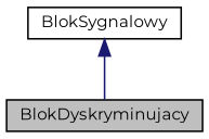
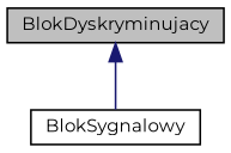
  digraph {
    fontname=Montserrat
    node [color=black fontname=Montserrat fontsize=10 shape=record style=filled]
    n1 [fillcolor=grey75 fontcolor=black height=0.2 label=BlokDyskryminujacy width=0.4]
    n2 [fillcolor=white height=0.2 label=BlokSygnalowy width=0.4]
-   n2 -> n1 [color=midnightblue dir=back fontname=Montserrat fontsize=10 labelfontname=Helvetica labelfontsize=10 style=solid]
+   n1 -> n2 [color=midnightblue dir=back fontname=Montserrat fontsize=10 labelfontname=Helvetica labelfontsize=10 style=solid]
  }
